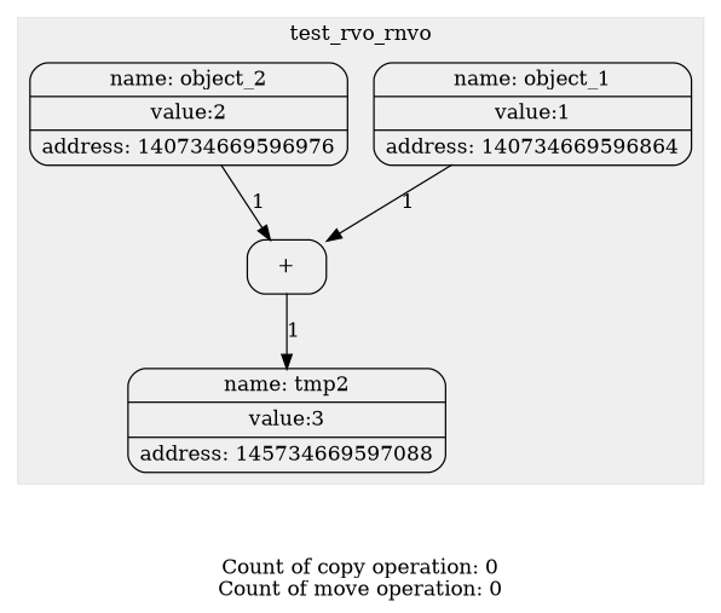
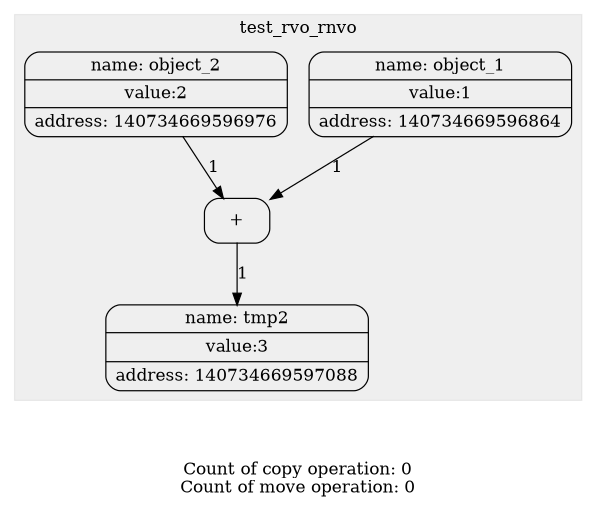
  digraph {
    label="Count of copy operation: 0\nCount of move operation: 0"
    trankdir=HR
    node [shape=Mrecord]
    n1 [label="{ {name: object_1} | {value:1} | {address: 140734669596864}} "]
    n2 [label="+"]
    n3 [label="{ {name: object_2} | {value:2} | {address: 140734669596976}} "]
-   n4 [label="{ {name: tmp2} | {value:3} | {address: 145734669597088}} "]
+   n4 [label="{ {name: tmp2} | {value:3} | {address: 140734669597088}} "]
    subgraph cluster_1 {
      color="#00000010"
      label=test_rvo_rnvo
      style=filled
      n1
      n2
      n3
      n4
    }
    n1 -> n2 [label=1]
    n2 -> n4 [label=1]
    n3 -> n2 [label=1]
  }
